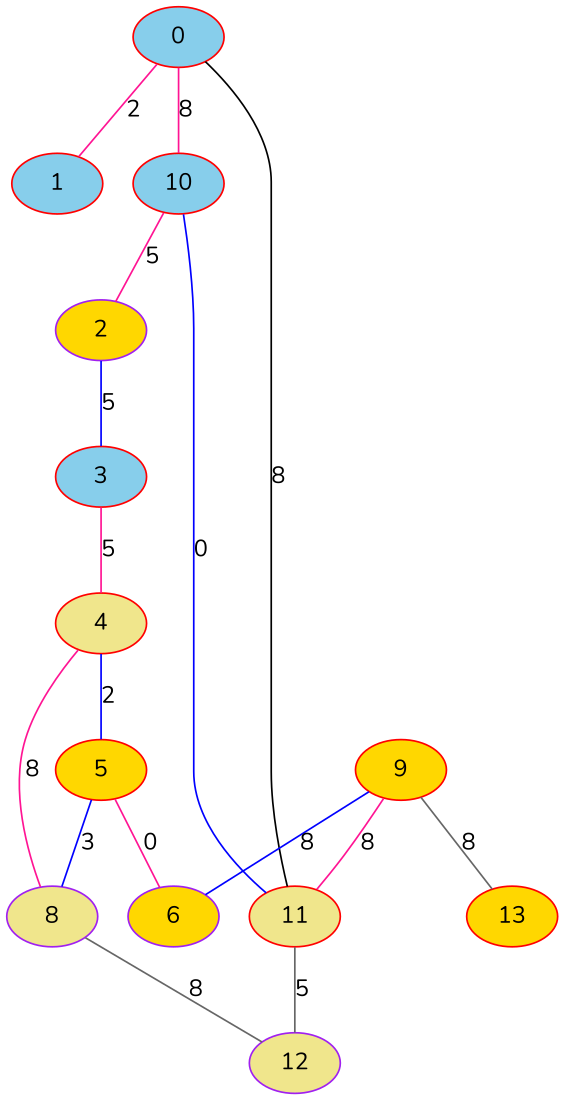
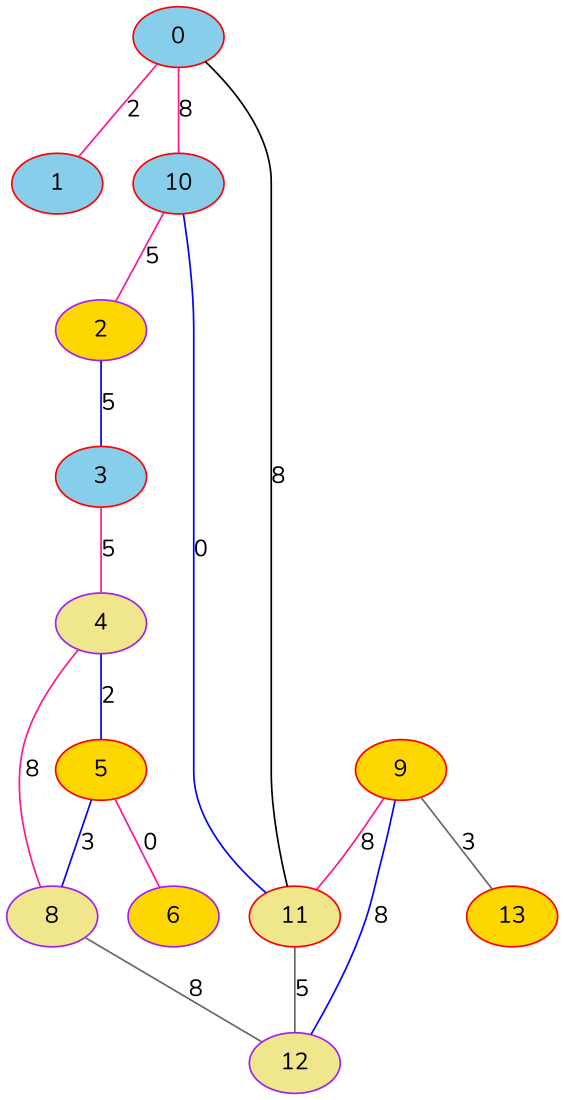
  graph {
    fontname=Nunito
    node [color=red fillcolor=gold fontname=Nunito style=filled weight=1]
    edge [color=deeppink fontname=Nunito]
    0 [fillcolor=skyblue]
    1 [fillcolor=skyblue]
    10 [fillcolor=skyblue weight=4]
    11 [fillcolor=khaki weight=3]
    2 [color=purple]
    12 [color=purple fillcolor=khaki weight=3]
    3 [fillcolor=skyblue]
-   4 [fillcolor=khaki]
+   4 [color=purple fillcolor=khaki]
    5
    8 [color=purple fillcolor=khaki]
    6 [color=purple]
    13 [weight=3]
    9
    0 -- 1 [label=2]
    0 -- 10 [label=8]
    0 -- 11 [color=black label=8]
    10 -- 11 [color=blue label=0]
    10 -- 2 [label=5]
    11 -- 12 [color=gray40 label=5]
    2 -- 3 [color=blue label=5]
    3 -- 4 [label=5]
    4 -- 5 [color=blue label=2]
    4 -- 8 [label=8]
    5 -- 8 [color=blue label=3]
    5 -- 6 [label=0]
    8 -- 12 [color=gray40 label=8]
    9 -- 11 [label=8]
-   9 -- 6 [color=blue label=8]
-   9 -- 13 [color=gray40 label=8]
+   9 -- 12 [color=blue label=8]
+   9 -- 13 [color=gray40 label=3]
  }
